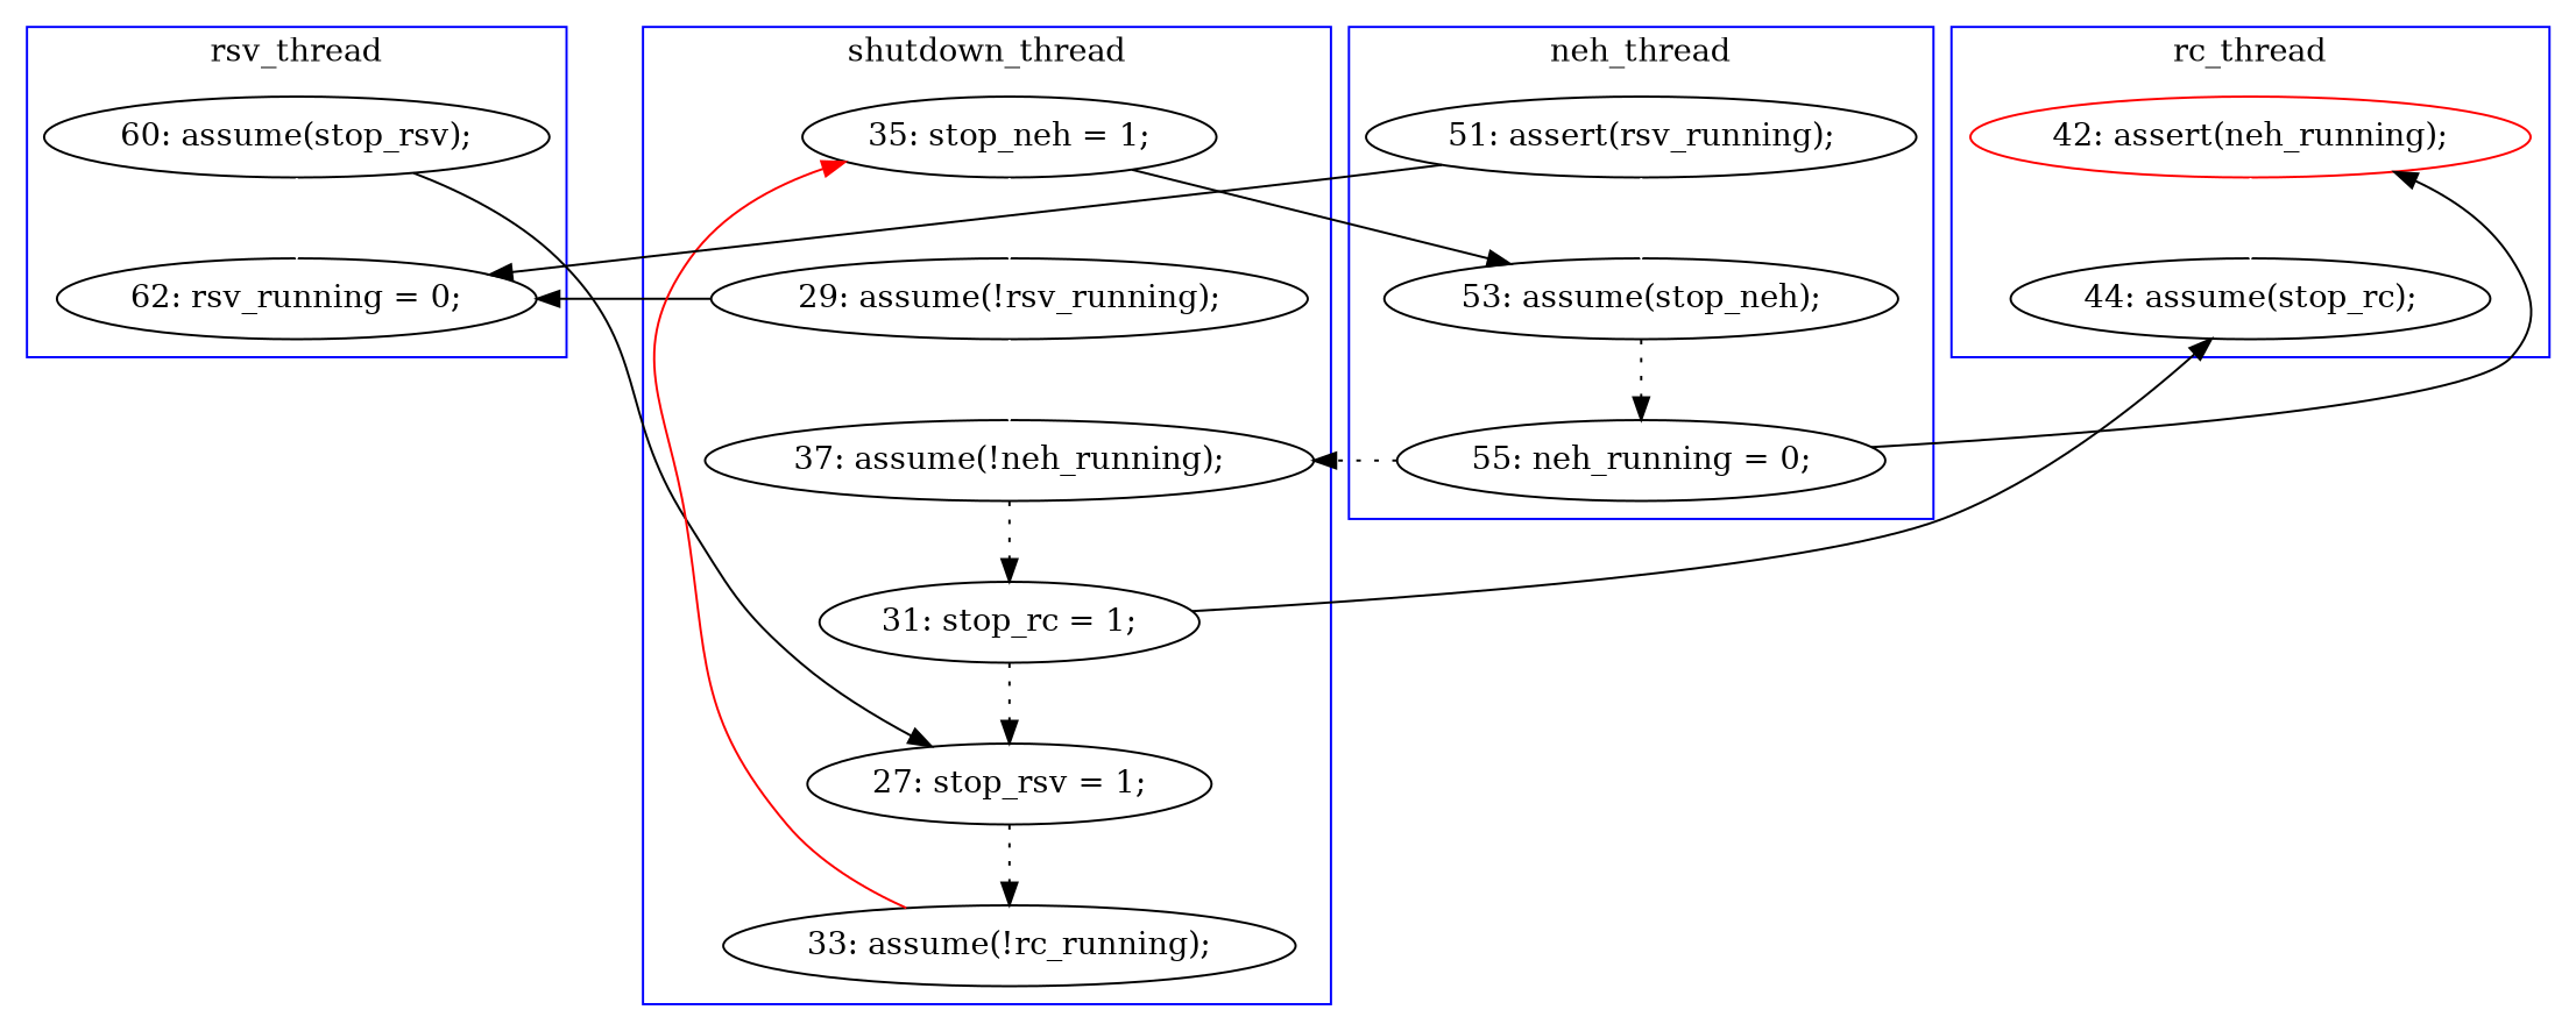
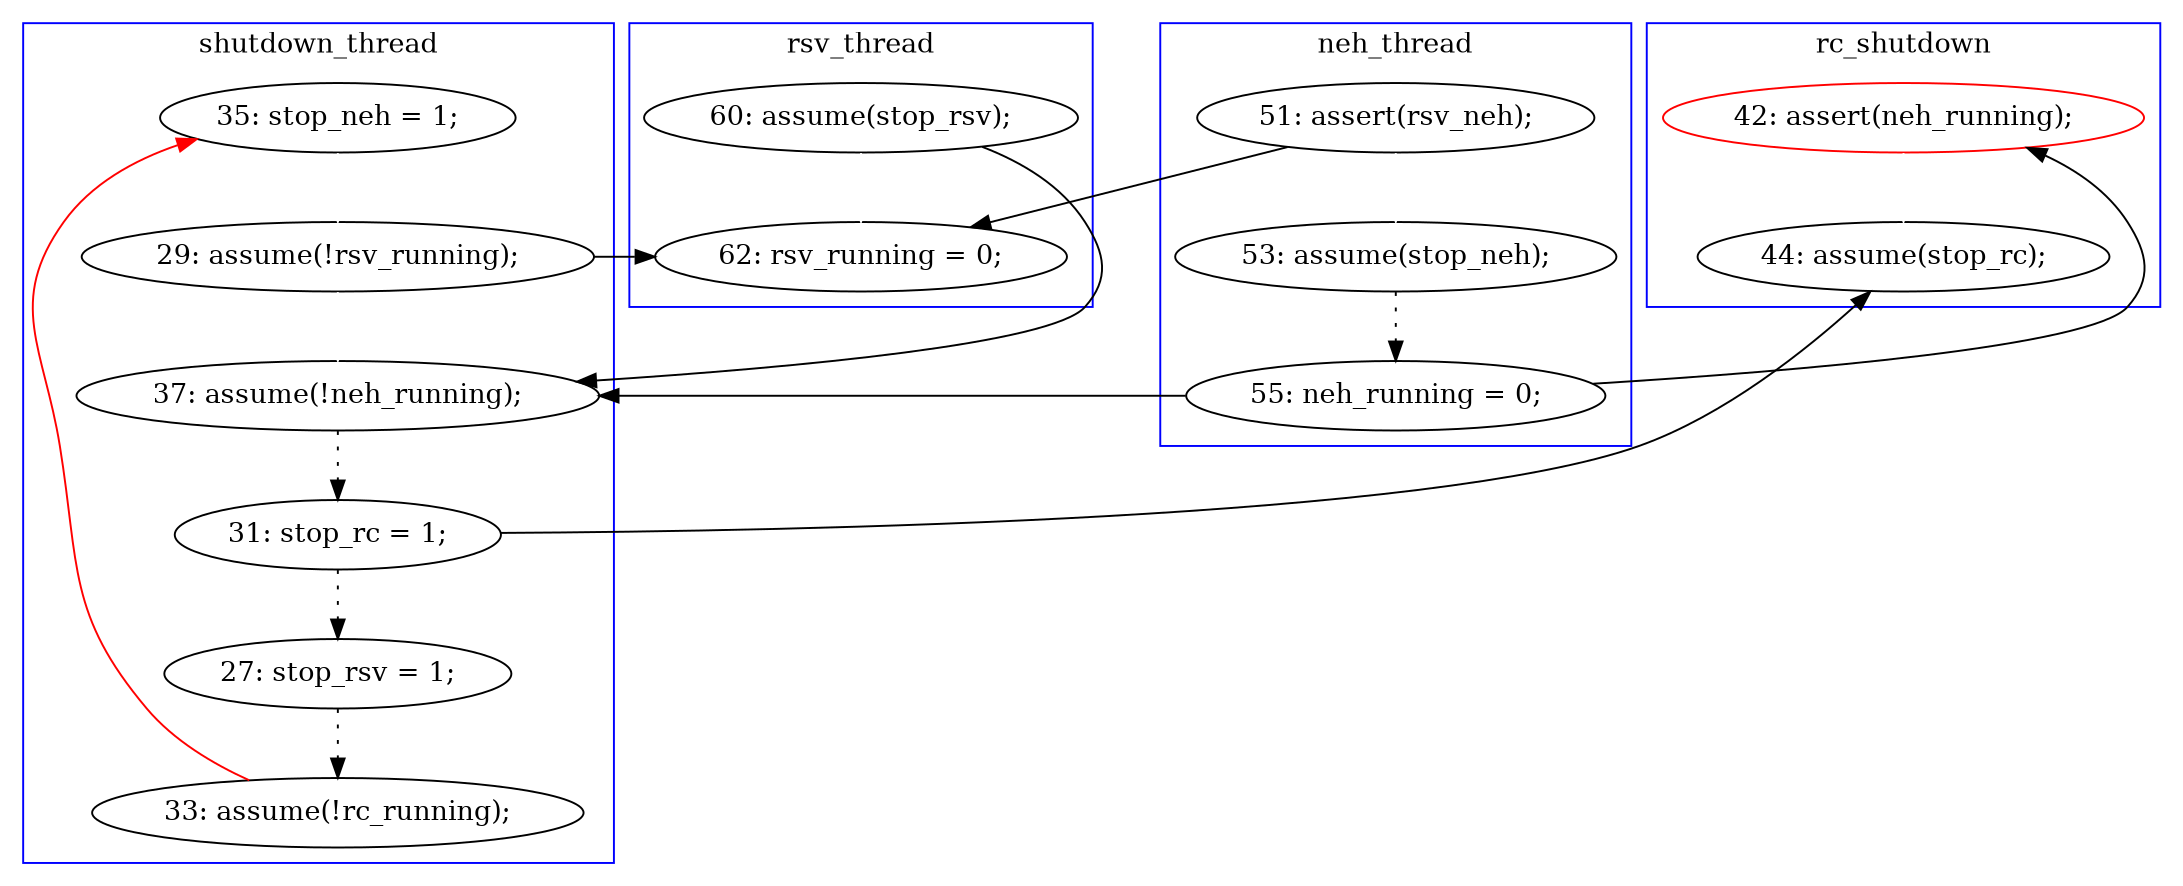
  digraph {
    edge [color=black style=solid]
    n1 [label="44: assume(stop_rc);"]
    n2 [color=red label="42: assert(neh_running);"]
    n3 [label="62: rsv_running = 0;"]
    n4 [label="60: assume(stop_rsv);"]
    n5 [label="29: assume(!rsv_running);"]
    n6 [label="27: stop_rsv = 1;"]
    n7 [label="33: assume(!rc_running);"]
    n8 [label="35: stop_neh = 1;"]
    n9 [label="37: assume(!neh_running);"]
    n10 [label="31: stop_rc = 1;"]
-   n11 [label="51: assert(rsv_running);"]
+   n11 [label="51: assert(rsv_neh);"]
    n12 [label="53: assume(stop_neh);"]
    n13 [label="55: neh_running = 0;"]
    subgraph cluster_1 {
      color=blue
-     label=rc_thread
+     label=rc_shutdown
      n1
      n2
    }
    subgraph cluster_2 {
      color=blue
      label=rsv_thread
      n3
      n4
    }
    subgraph cluster_3 {
      color=blue
      label=shutdown_thread
      n5
      n6
      n7
      n8
      n9
      n10
    }
    subgraph cluster_4 {
      color=blue
      label=neh_thread
      n11
      n12
      n13
    }
    n2 -> n1 [color=white]
    n4 -> n3 [color=white]
-   n4 -> n6 [constraint=false]
+   n4 -> n9 [constraint=false]
    n5 -> n3 [constraint=false]
    n5 -> n9 [color=white]
    n6 -> n7 [style=dotted]
    n7 -> n8 [color=red constraint=false]
    n8 -> n5 [color=white]
-   n8 -> n12 [constraint=false]
    n9 -> n10 [style=dotted]
    n10 -> n1 [constraint=false]
    n10 -> n6 [style=dotted]
    n11 -> n3 [constraint=false]
    n11 -> n12 [color=white]
    n12 -> n13 [style=dotted]
    n13 -> n2 [constraint=false]
-   n13 -> n9 [constraint=false style=dotted]
+   n13 -> n9 [constraint=false]
  }
